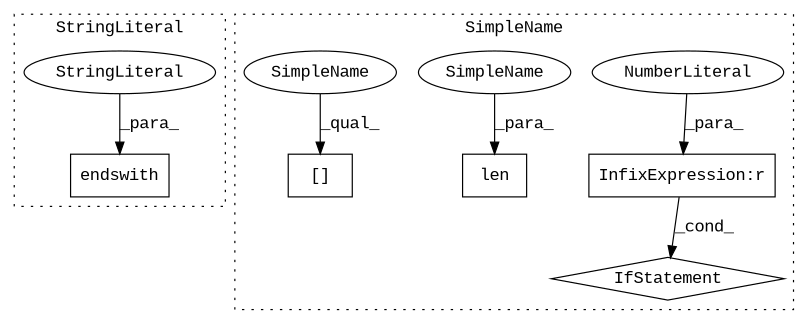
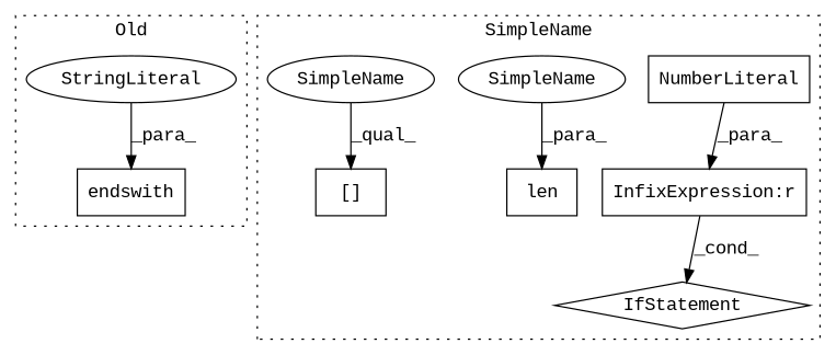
  digraph {
    fontname="Liberation Mono"
    node [a=32 fontname="Liberation Mono" l=6 shape=box]
    edge [fontname="Liberation Mono"]
    n1 [l="9,1" label=endswith s="15935,15951"]
    n2 [a=45 l=7 label=StringLiteral s=15944 shape=ellipse]
    n3 [l="4,1" label=len s="16100,16110"]
    n4 [a=27 l=3 label="InfixExpression:r" s=16111]
-   n5 [a=34 l=1 label=NumberLiteral s=16114 shape=ellipse]
+   n5 [a=34 l=1 label=NumberLiteral s=16114]
    n6 [a=25 l="4,2" label=IfStatement s="16096,16115" shape=diamond]
    n7 [a=2 l="7,1" label="[]" s="16231,16239"]
    n8 [a=42 label=SimpleName s=16104 shape=ellipse]
    n9 [a=42 label=SimpleName s=16231 shape=ellipse]
    subgraph cluster_1 {
-     label=StringLiteral
+     label=Old
      style=dotted
      n1
      n2
    }
    subgraph cluster_2 {
      label=SimpleName
      style=dotted
      n3
      n4
      n5
      n6
      n7
      n8
      n9
    }
    n2 -> n1 [label=_para_]
    n4 -> n6 [label=_cond_]
    n5 -> n4 [label=_para_]
    n8 -> n3 [label=_para_]
    n9 -> n7 [label=_qual_]
  }
